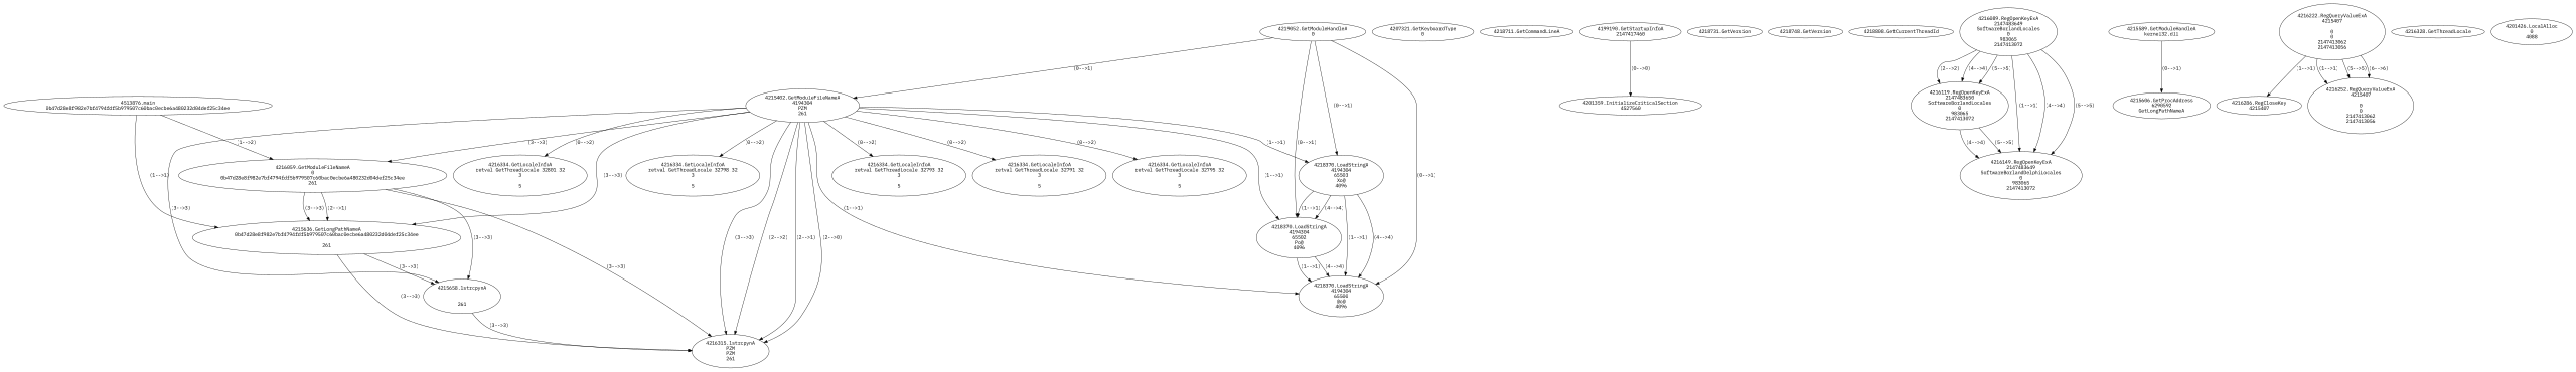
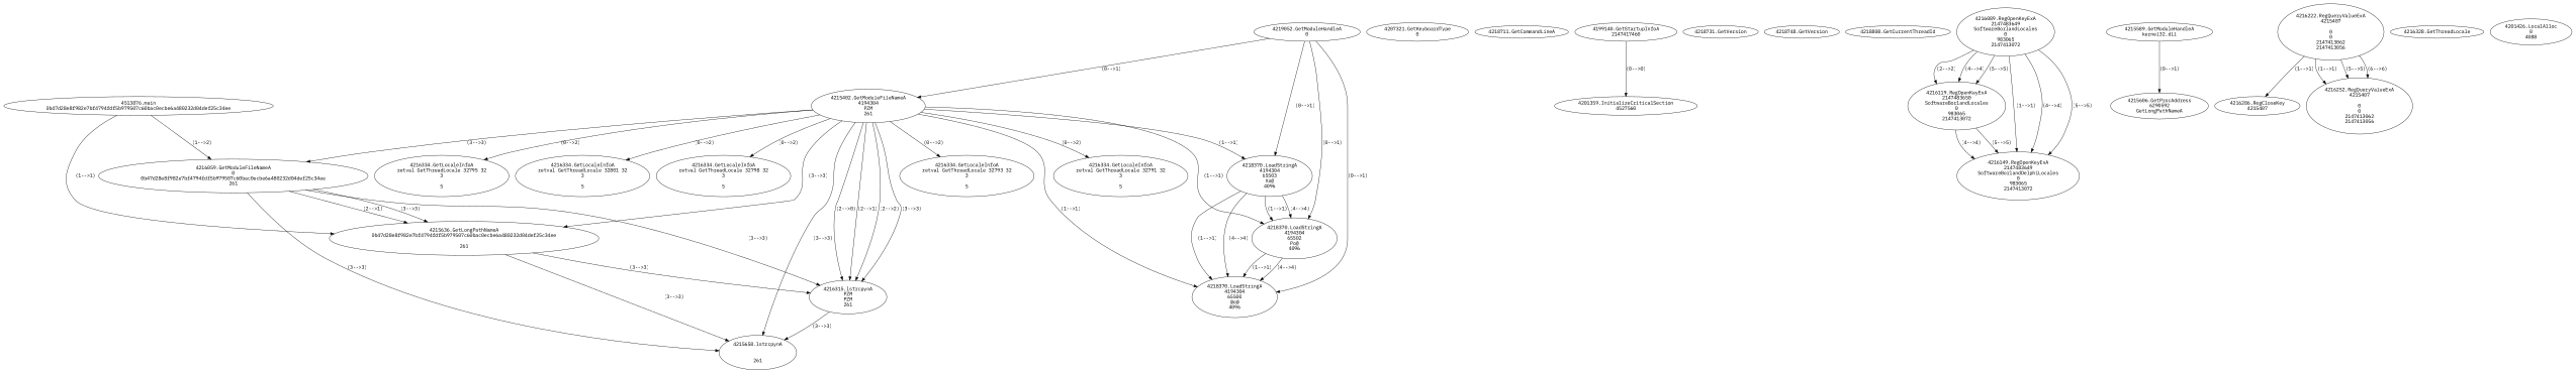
  digraph {
    fontname="IBM Plex Mono"
    node [fontname="IBM Plex Mono"]
    edge [fontname="IBM Plex Mono"]
    n1 [label="4513876.main\n0b47d28e8f982e7bf4794fdf5b979507c60bac0ecbe6a480232d04def25c34ee"]
    n2 [label="4216059.GetModuleFileNameA\n0\n0b47d28e8f982e7bf4794fdf5b979507c60bac0ecbe6a480232d04def25c34ee\n261"]
    n3 [label="4215636.GetLongPathNameA\n0b47d28e8f982e7bf4794fdf5b979507c60bac0ecbe6a480232d04def25c34ee\n\n261"]
    n4 [label="4215658.lstrcpynA\n\n\n261"]
    n5 [label="4216315.lstrcpynA\nPZM\nPZM\n261"]
    n6 [label="4219052.GetModuleHandleA\n0"]
    n7 [label="4215402.GetModuleFileNameA\n4194304\nPZM\n261"]
    n8 [label="4218370.LoadStringA\n4194304\n65503\nXo@\n4096"]
    n9 [label="4218370.LoadStringA\n4194304\n65502\nPo@\n4096"]
    n10 [label="4218370.LoadStringA\n4194304\n65500\n@o@\n4096"]
    n11 [label="4216334.GetLocaleInfoA\nretval_GetThreadLocale_32793_32\n3\n\n5"]
    n12 [label="4216334.GetLocaleInfoA\nretval_GetThreadLocale_32791_32\n3\n\n5"]
    n13 [label="4216334.GetLocaleInfoA\nretval_GetThreadLocale_32795_32\n3\n\n5"]
    n14 [label="4216334.GetLocaleInfoA\nretval_GetThreadLocale_32801_32\n3\n\n5"]
    n15 [label="4216334.GetLocaleInfoA\nretval_GetThreadLocale_32798_32\n3\n\n5"]
    n16 [label="4207321.GetKeyboardType\n0"]
    n17 [label="4218711.GetCommandLineA\n"]
-   n18 [label="4199190.GetStartupInfoA\n2147417460"]
+   n18 [label="4199140.GetStartupInfoA\n2147417460"]
    n19 [label="4201359.InitializeCriticalSection\n4527560"]
    n20 [label="4218731.GetVersion\n"]
    n21 [label="4218748.GetVersion\n"]
    n22 [label="4218808.GetCurrentThreadId\n"]
    n23 [label="4216089.RegOpenKeyExA\n2147483649\nSoftware\Borland\Locales\n0\n983065\n2147413072"]
    n24 [label="4216119.RegOpenKeyExA\n2147483650\nSoftware\Borland\Locales\n0\n983065\n2147413072"]
    n25 [label="4216149.RegOpenKeyExA\n2147483649\nSoftware\Borland\Delphi\Locales\n0\n983065\n2147413072"]
    n26 [label="4215589.GetModuleHandleA\nkernel32.dll"]
    n27 [label="4215606.GetProcAddress\n6290592\nGetLongPathNameA"]
    n28 [label="4216222.RegQueryValueExA\n4215407\n\n0\n0\n2147413062\n2147413056"]
    n29 [label="4216286.RegCloseKey\n4215407"]
    n30 [label="4216252.RegQueryValueExA\n4215407\n\n0\n0\n2147413062\n2147413056"]
    n31 [label="4216328.GetThreadLocale\n"]
    n32 [label="4201426.LocalAlloc\n0\n4088"]
    n1 -> n2 [label="(1-->2)"]
    n1 -> n3 [label="(1-->1)"]
    n2 -> n3 [label="(2-->1)"]
    n2 -> n3 [label="(3-->3)"]
    n2 -> n4 [label="(3-->3)"]
    n2 -> n5 [label="(3-->3)"]
    n3 -> n4 [label="(3-->3)"]
    n3 -> n5 [label="(3-->3)"]
-   n4 -> n5 [label="(3-->3)"]
+   n5 -> n4 [label="(3-->3)"]
    n6 -> n7 [label="(0-->1)"]
    n6 -> n8 [label="(0-->1)"]
    n6 -> n9 [label="(0-->1)"]
    n6 -> n10 [label="(0-->1)"]
    n7 -> n2 [label="(3-->3)"]
    n7 -> n3 [label="(3-->3)"]
    n7 -> n4 [label="(3-->3)"]
    n7 -> n5 [label="(2-->1)"]
    n7 -> n5 [label="(2-->2)"]
    n7 -> n5 [label="(3-->3)"]
    n7 -> n5 [label="(2-->0)"]
    n7 -> n8 [label="(1-->1)"]
    n7 -> n9 [label="(1-->1)"]
    n7 -> n10 [label="(1-->1)"]
    n7 -> n11 [label="(0-->2)"]
    n7 -> n12 [label="(0-->2)"]
    n7 -> n13 [label="(0-->2)"]
    n7 -> n14 [label="(0-->2)"]
    n7 -> n15 [label="(0-->2)"]
    n8 -> n9 [label="(1-->1)"]
    n8 -> n9 [label="(4-->4)"]
    n8 -> n10 [label="(1-->1)"]
    n8 -> n10 [label="(4-->4)"]
    n9 -> n10 [label="(1-->1)"]
    n9 -> n10 [label="(4-->4)"]
    n18 -> n19 [label="(0-->0)"]
    n23 -> n24 [label="(2-->2)"]
    n23 -> n24 [label="(4-->4)"]
    n23 -> n24 [label="(5-->5)"]
    n23 -> n25 [label="(1-->1)"]
    n23 -> n25 [label="(4-->4)"]
    n23 -> n25 [label="(5-->5)"]
    n24 -> n25 [label="(4-->4)"]
    n24 -> n25 [label="(5-->5)"]
    n26 -> n27 [label="(0-->1)"]
    n28 -> n29 [label="(1-->1)"]
    n28 -> n30 [label="(1-->1)"]
    n28 -> n30 [label="(5-->5)"]
    n28 -> n30 [label="(6-->6)"]
  }
